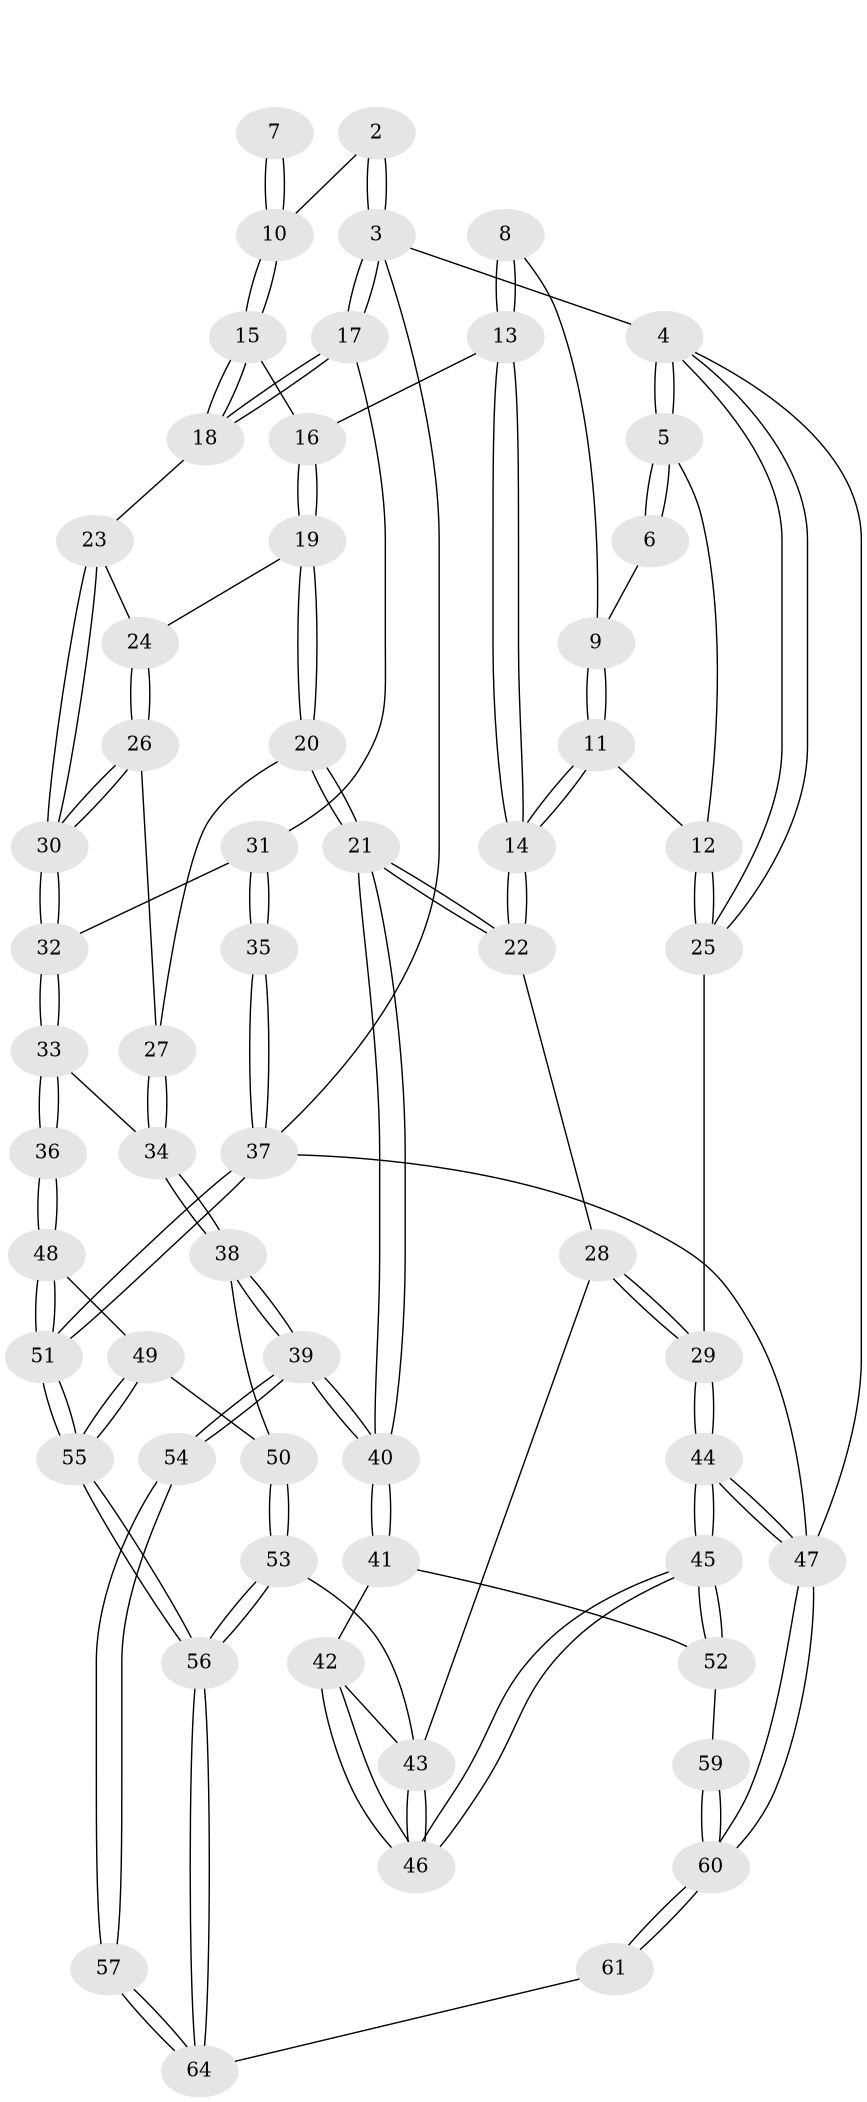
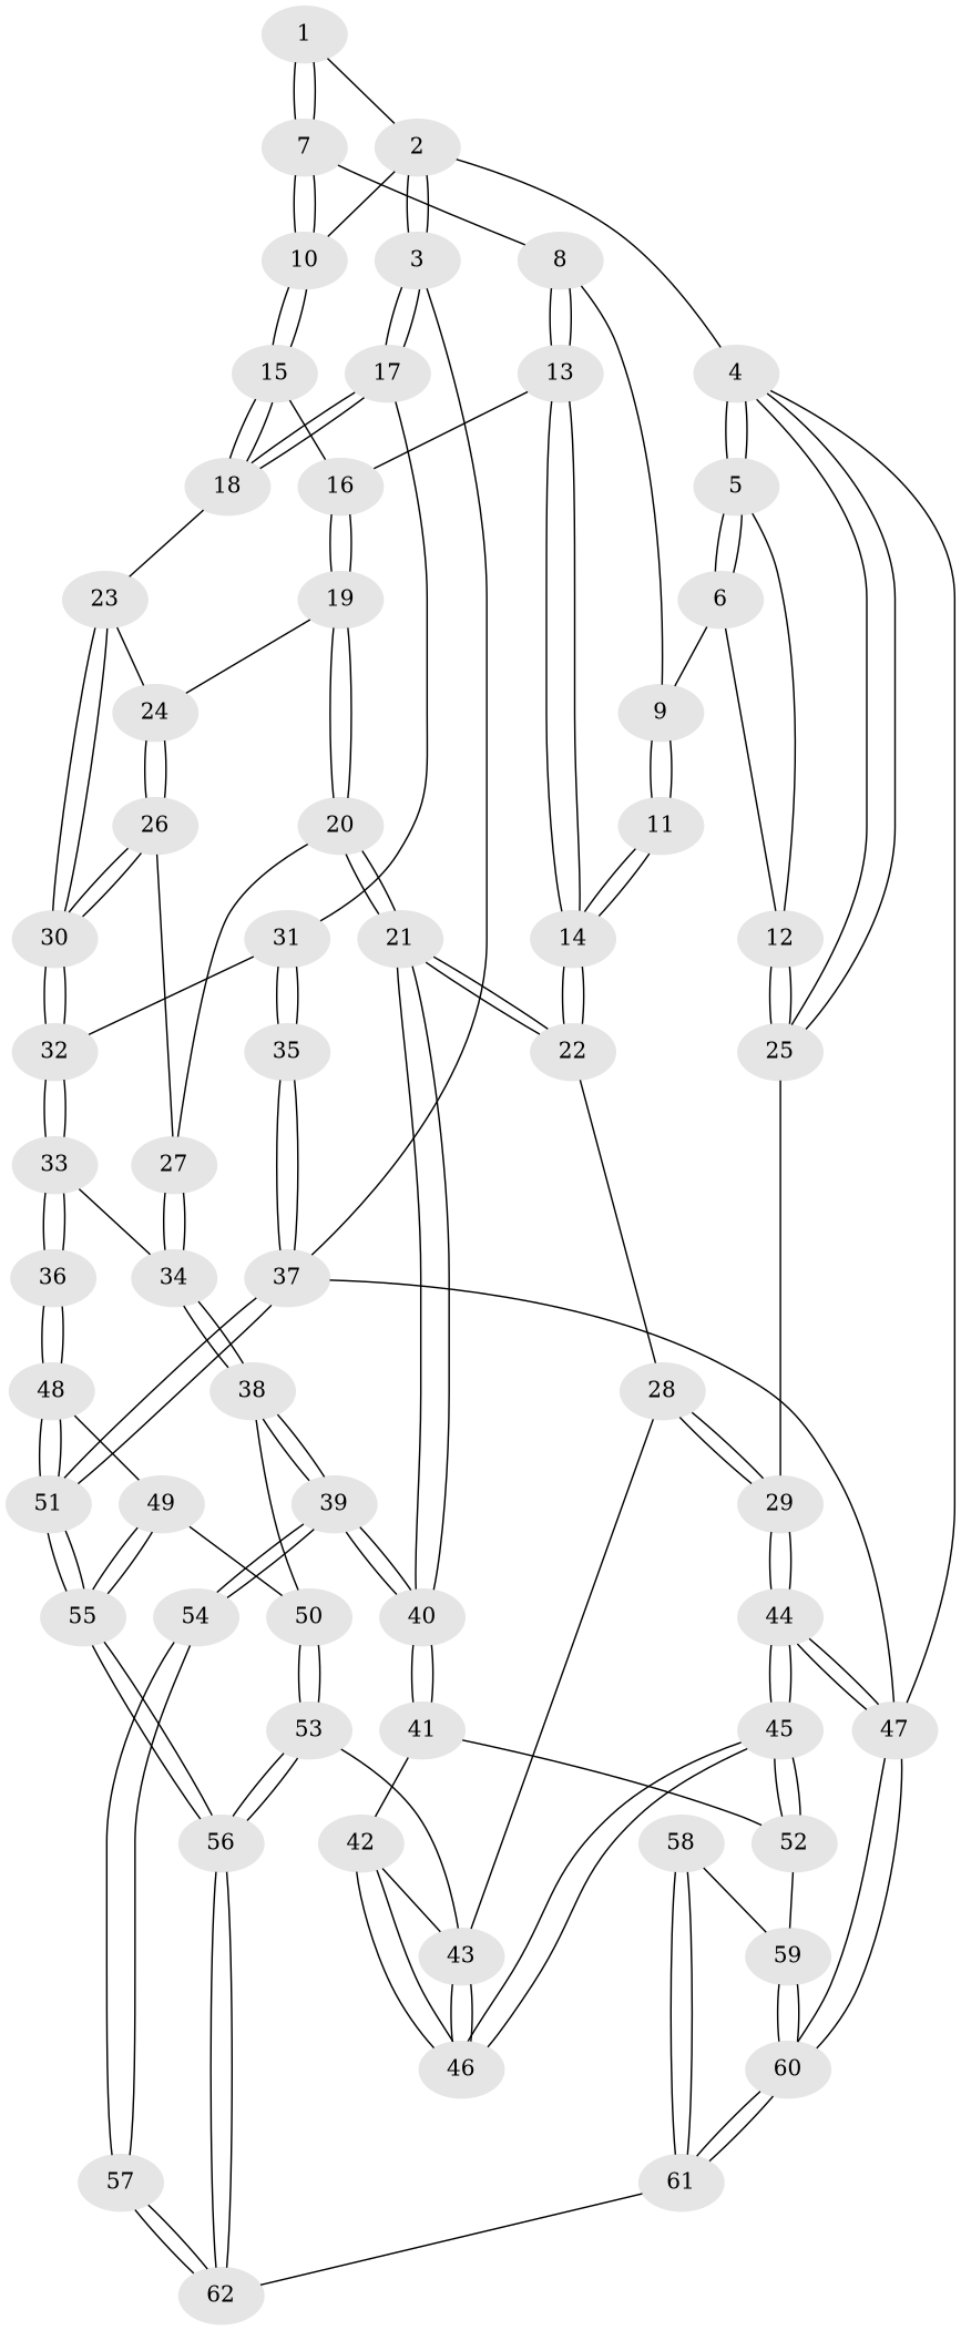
  graph {
    node [color=gray90 style=filled]
+   1
    2
    7
    3
    10
    8
    4
    17
    37
    15
    5
    25
    47
    18
    31
    51
    6
    12
    29
    60
    9
    11
    13
    14
    16
    22
    19
    28
    23
    20
    24
    32
    35
    30
    21
    27
    26
    40
    34
    41
    43
    44
    38
    46
    45
    33
    36
    48
    39
    50
    49
    55
    54
    53
    57
    42
    52
    59
    61
    56
-   62 [label=64]
+   62
+   58
+   1 -- 2
+   1 -- 7
+   1 -- 7
    2 -- 3
    2 -- 3
    2 -- 10
    7 -- 10
    7 -- 10
-   3 -- 4
+   7 -- 8
+   2 -- 4
    3 -- 17
    3 -- 17
    3 -- 37
    10 -- 15
    10 -- 15
    8 -- 9
    8 -- 13
    8 -- 13
    4 -- 5
    4 -- 5
    4 -- 25
    4 -- 25
    4 -- 47
    17 -- 18
    17 -- 18
    17 -- 31
    37 -- 47
    37 -- 51
    37 -- 51
    15 -- 18
    15 -- 18
    15 -- 16
    5 -- 6
    5 -- 6
    5 -- 12
    25 -- 29
    47 -- 60
    47 -- 60
    18 -- 23
    31 -- 32
    31 -- 35
    31 -- 35
    51 -- 55
    51 -- 55
    6 -- 9
    12 -- 25
    12 -- 25
    29 -- 44
    29 -- 44
    60 -- 61
    60 -- 61
    9 -- 11
    9 -- 11
-   11 -- 12
+   6 -- 12
    11 -- 14
    11 -- 14
    13 -- 14
    13 -- 14
    13 -- 16
    14 -- 22
    14 -- 22
    16 -- 19
    16 -- 19
    22 -- 28
    19 -- 20
    19 -- 20
    19 -- 24
    28 -- 29
    28 -- 29
    28 -- 43
    23 -- 24
    23 -- 30
    23 -- 30
    20 -- 21
    20 -- 21
    20 -- 27
    24 -- 26
    24 -- 26
    32 -- 33
    32 -- 33
    35 -- 37
    35 -- 37
    30 -- 32
    30 -- 32
    21 -- 22
    21 -- 22
    21 -- 40
    21 -- 40
    27 -- 34
    27 -- 34
    26 -- 30
    26 -- 30
    26 -- 27
    40 -- 41
    40 -- 41
    34 -- 38
    34 -- 38
    41 -- 42
    41 -- 52
    43 -- 46
    43 -- 46
    44 -- 47
    44 -- 47
    44 -- 45
    44 -- 45
    38 -- 39
    38 -- 39
    38 -- 50
    45 -- 46
    45 -- 46
    45 -- 52
    45 -- 52
    33 -- 34
    33 -- 36
    33 -- 36
    36 -- 48
    36 -- 48
    48 -- 51
    48 -- 51
    48 -- 49
    39 -- 40
    39 -- 40
    39 -- 54
    39 -- 54
    50 -- 53
    50 -- 53
    49 -- 50
    49 -- 55
    49 -- 55
    55 -- 56
    55 -- 56
    54 -- 57
    54 -- 57
    53 -- 43
    53 -- 56
    53 -- 56
    57 -- 62
    57 -- 62
    42 -- 43
    42 -- 46
    42 -- 46
    52 -- 59
    59 -- 60
    59 -- 60
    61 -- 62
    56 -- 62
    56 -- 62
+   58 -- 59
+   58 -- 61
+   58 -- 61
  }
